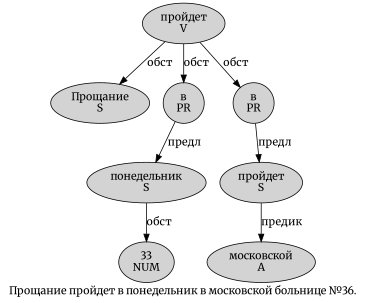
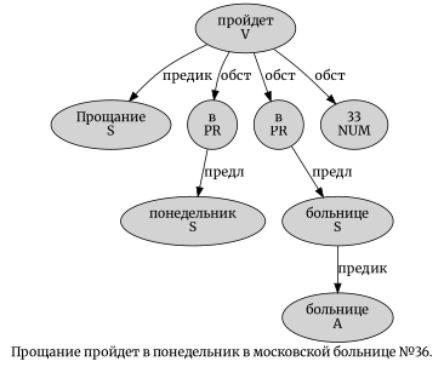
  digraph {
    fontname=Merriweather
    label="Прощание пройдет в понедельник в московской больнице №36."
    node [fillcolor=lightgray fontname=Merriweather penwidth=1 shape=ellipse style=filled]
    edge [fontname=Merriweather]
    n1 [label="Прощание\nS"]
    n2 [label="пройдет\nV"]
    n3 [label="в\nPR"]
    n4 [label="в\nPR"]
    n5 [label="33\nNUM"]
    n6 [label="понедельник\nS"]
-   n7 [label="пройдет\nS"]
-   n8 [label="московской\nA"]
-   n2 -> n1 [label="обст"]
+   n7 [label="больнице\nS"]
+   n8 [label="больнице\nA"]
+   n2 -> n1 [label="предик"]
    n2 -> n3 [label="обст"]
    n2 -> n4 [label="обст"]
-   n6 -> n5 [label="обст"]
+   n2 -> n5 [label="обст"]
    n3 -> n6 [label="предл"]
    n4 -> n7 [label="предл"]
    n7 -> n8 [label="предик"]
  }
